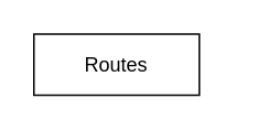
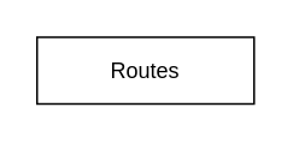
  <mxCell id="0" />
  <mxCell id="1" parent="0" />
- <mxCell id="2" value="Routes" style="rounded=0;whiteSpace=wrap;html=1;" vertex="1" parent="1"><mxGeometry x="20" y="20" width="100" height="37" as="geometry" /></mxCell>
+ <mxCell id="2" value="Routes" style="rounded=0;whiteSpace=wrap;html=1;" vertex="1" parent="1"><mxGeometry x="20" y="20" width="120" height="37" as="geometry" /></mxCell>
